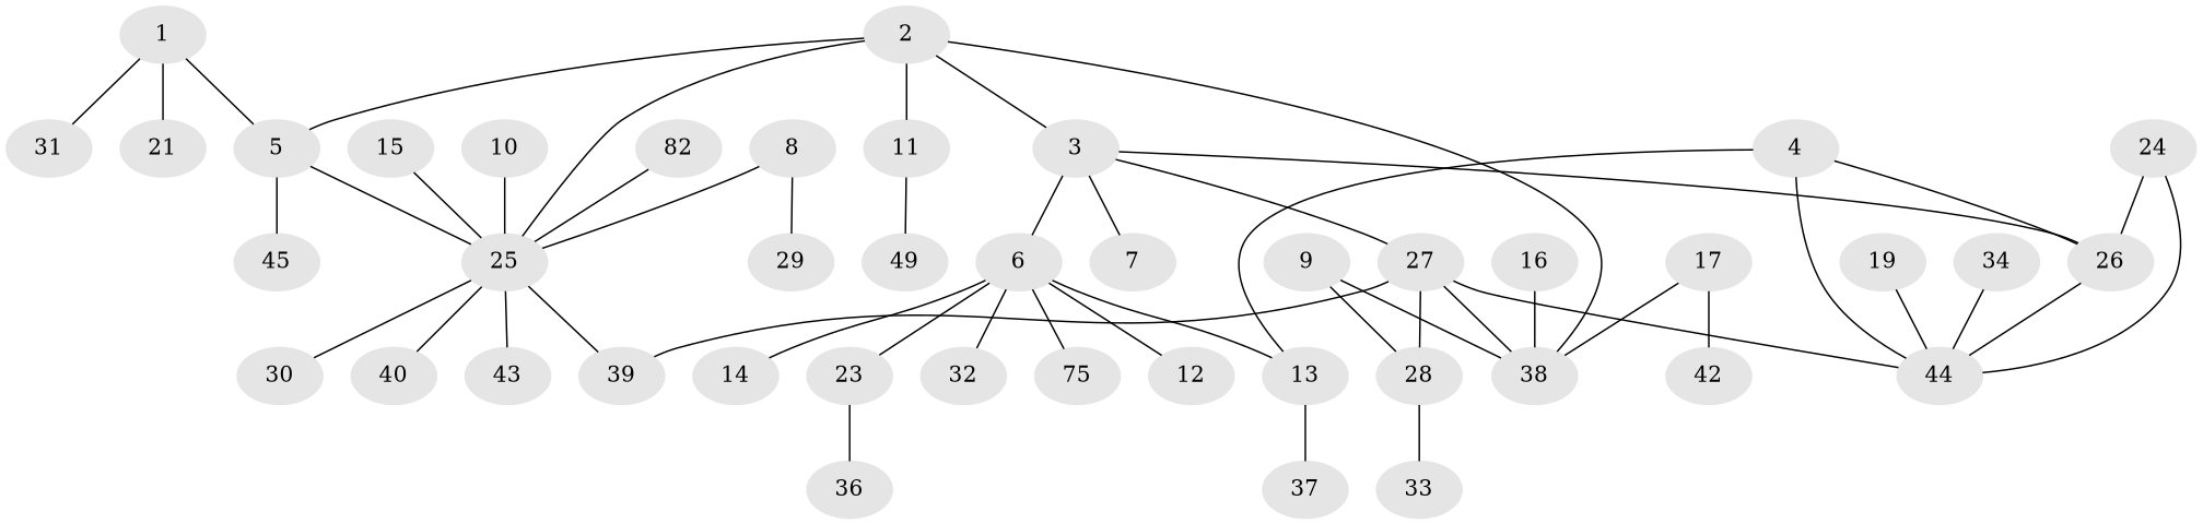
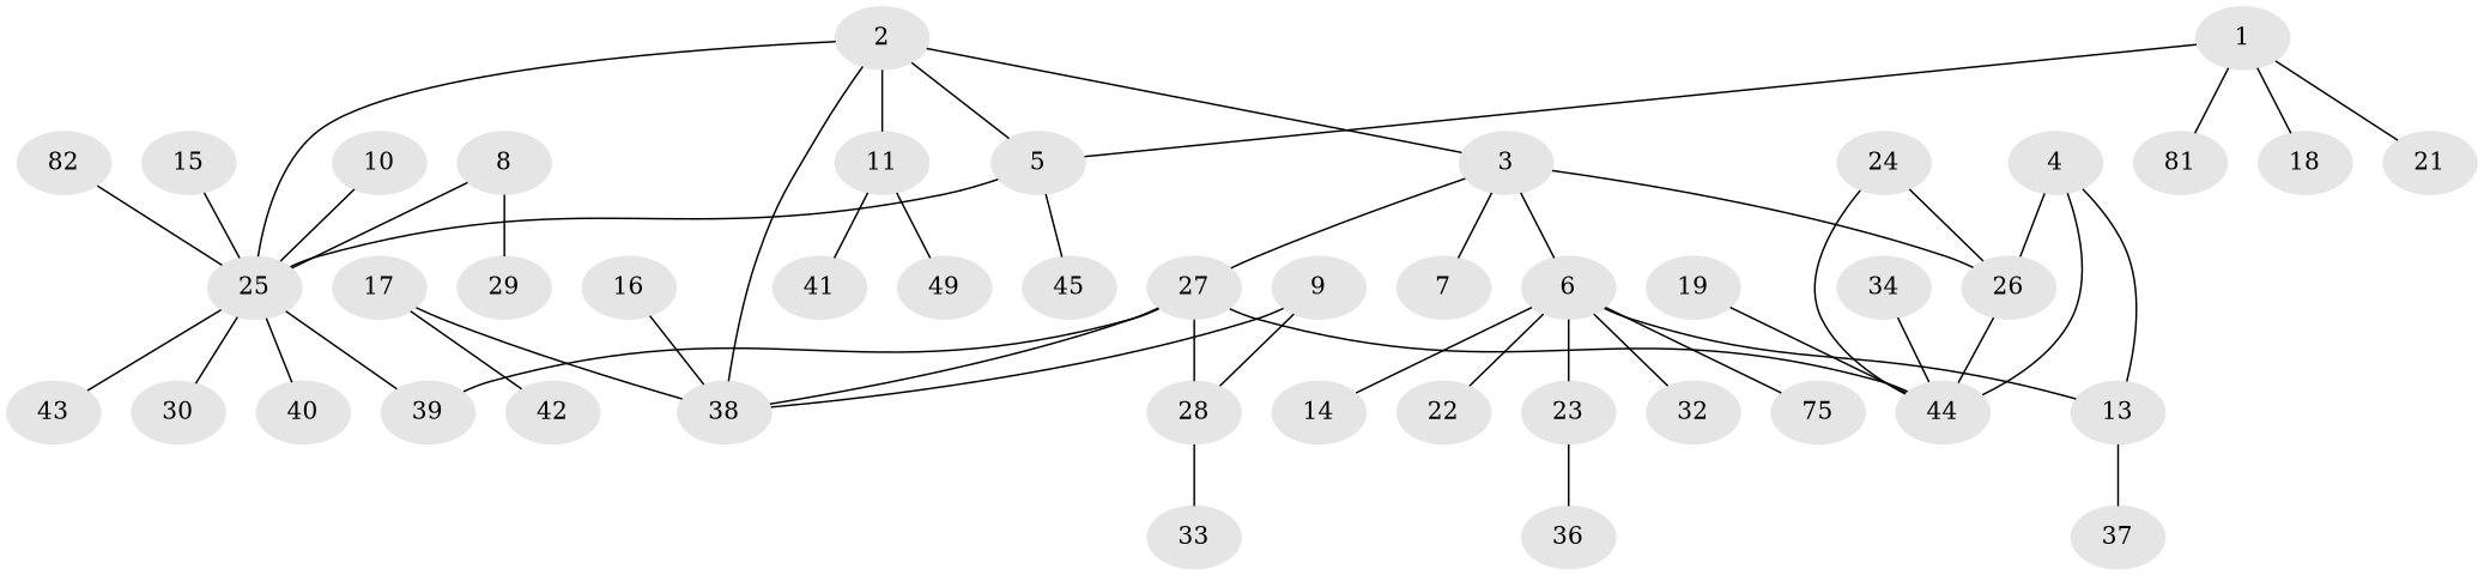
  graph {
    node [color=gray90 style=filled]
    edge [weight=1.0]
    1
    5
+   18
    21
-   31
+   31 [label=81]
    25
    45
    13
    37
    27
    38
    44
    28
    39
    2
    3
    11
    6
    7
    26
+   41
    n22 [label=49]
    30
    40
    43
    14
-   22 [label=12]
+   22
    23
    32
    n30 [label=75]
    4
    36
    8
    29
    9
    33
    10
    n38 [label=82]
    15
    16
    17
    42
    19
    24
    34
    1 -- 5
+   1 -- 18
    1 -- 21
    1 -- 31
    5 -- 25
    5 -- 45
    25 -- 39
    25 -- 30
    25 -- 40
    25 -- 43
    13 -- 37
    27 -- 38
    27 -- 44
    27 -- 28
    27 -- 39
    28 -- 33
    2 -- 5
    2 -- 25
    2 -- 38
    2 -- 3
    2 -- 11
    3 -- 27
    3 -- 6 [weight=2.0]
    3 -- 7
    3 -- 26
+   11 -- 41
    11 -- n22
    6 -- 13
    6 -- 14
    6 -- 22
    6 -- 23
    6 -- 32
    6 -- n30
    26 -- 44
    23 -- 36
    4 -- 13
    4 -- 44
    4 -- 26
    8 -- 25
    8 -- 29
    9 -- 38
    9 -- 28
    10 -- 25
    n38 -- 25
    15 -- 25
    16 -- 38
    17 -- 38
    17 -- 42
    19 -- 44
    24 -- 44
    24 -- 26
    34 -- 44
  }
